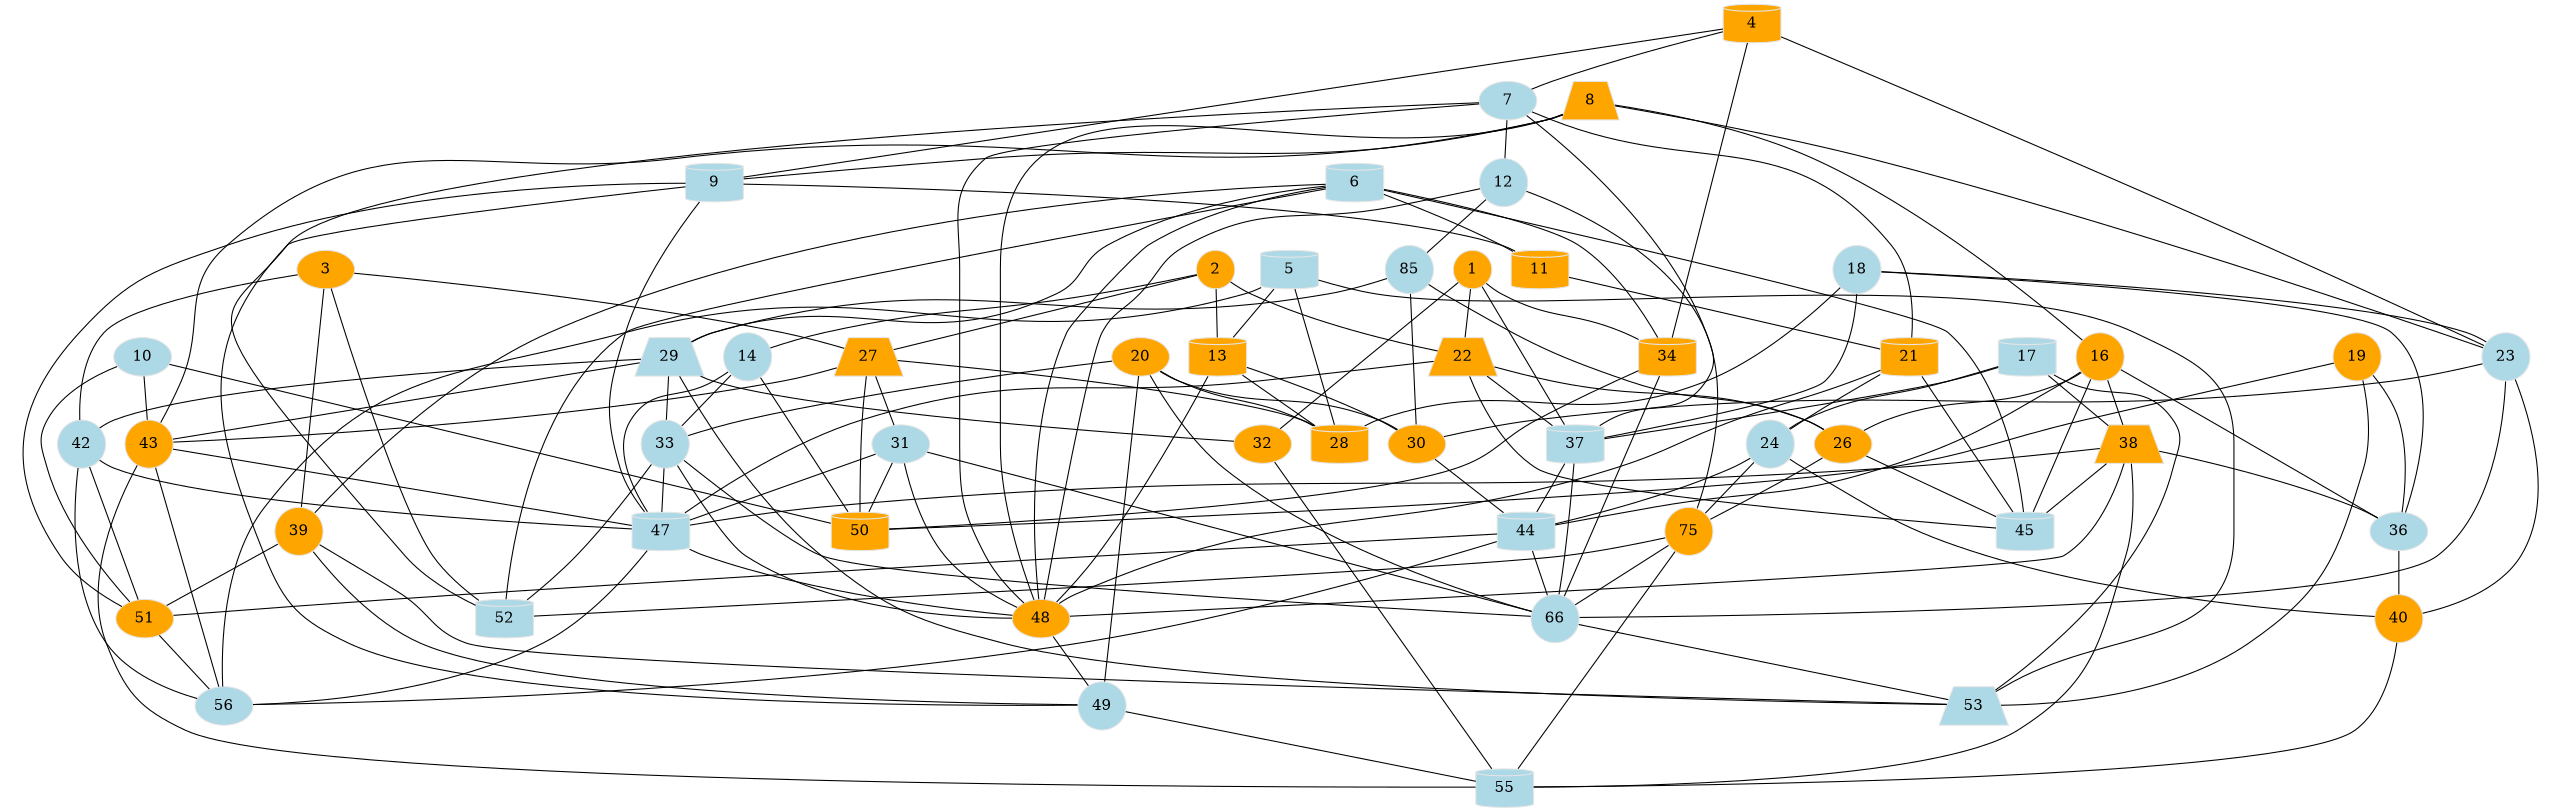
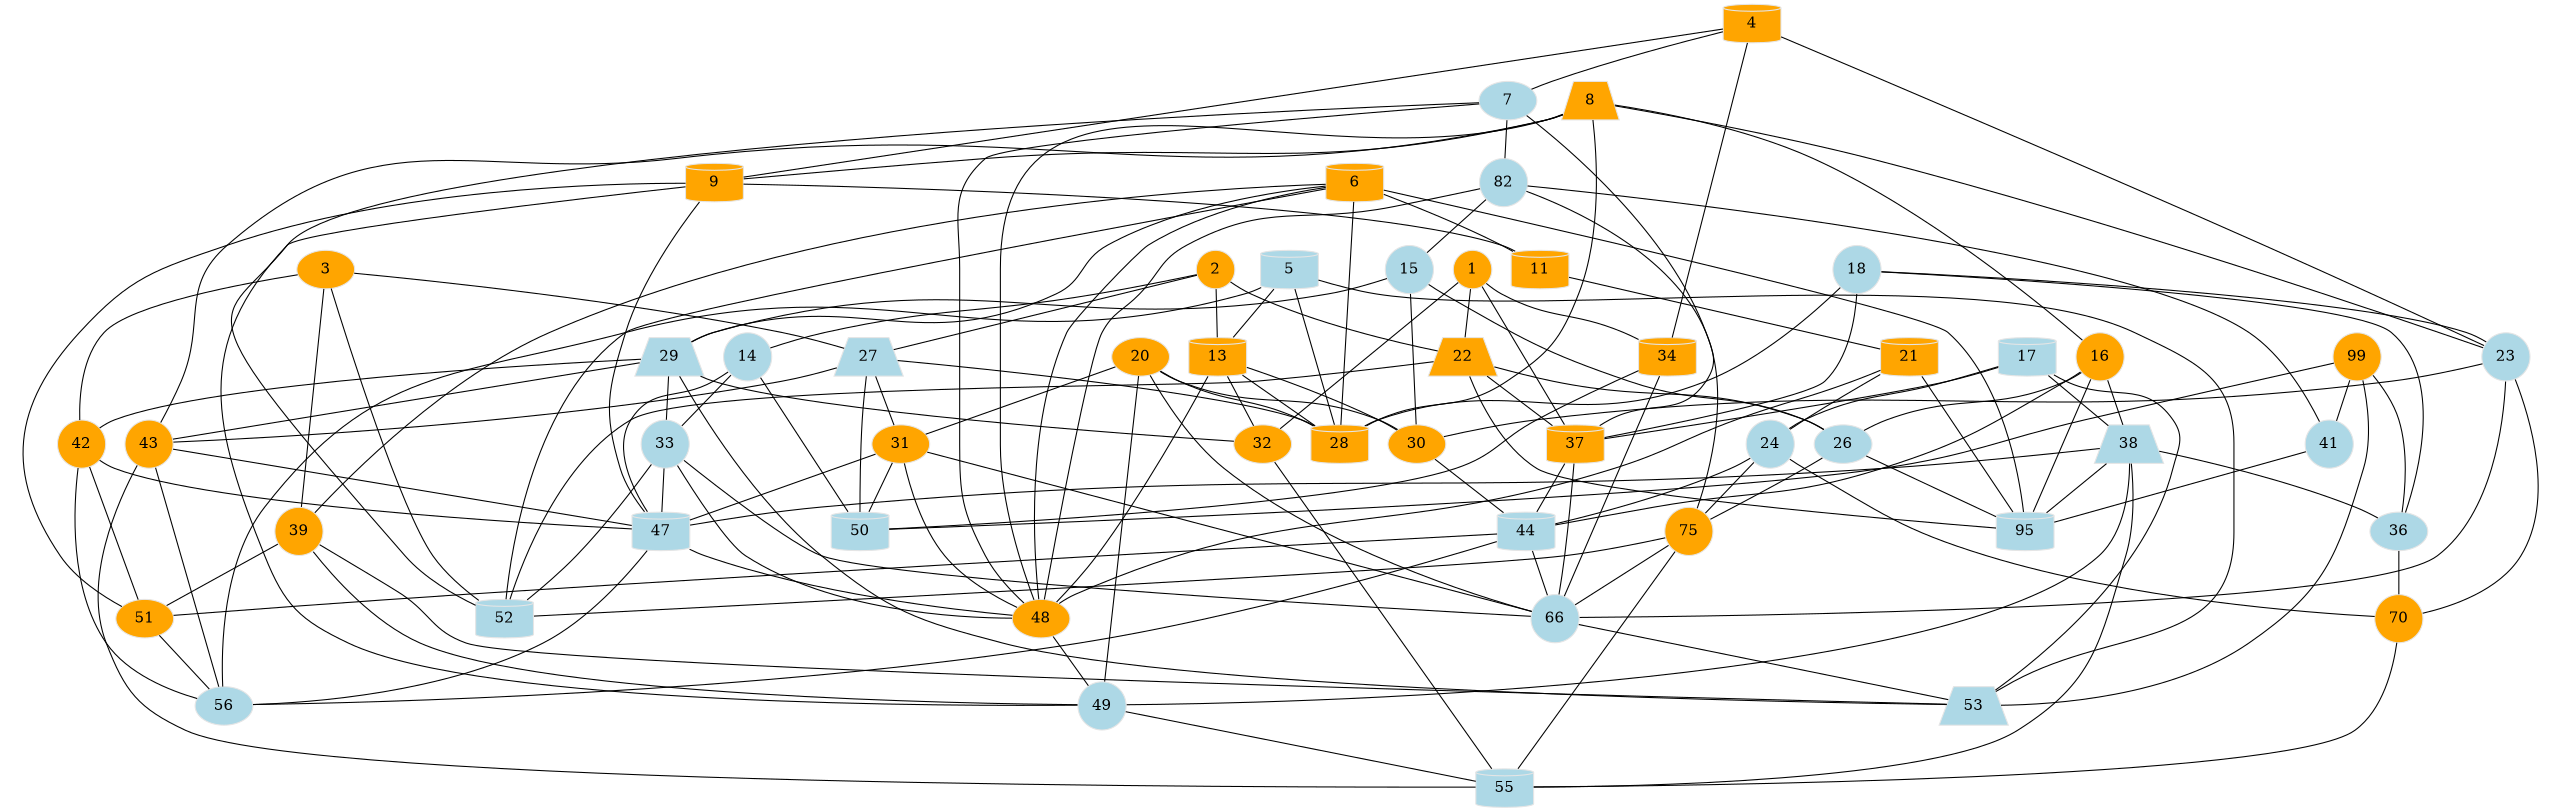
  graph {
    node [color=gray90 fillcolor=lightblue shape=circle style=filled]
    edge [weight=1.0]
    1 [fillcolor=orange]
    22 [fillcolor=orange shape=trapezium]
    32 [fillcolor=orange shape=ellipse]
    34 [fillcolor=orange shape=cylinder]
-   37 [shape=cylinder]
-   45 [shape=cylinder]
+   37 [fillcolor=orange shape=cylinder]
+   45 [shape=cylinder label=95]
    47 [shape=cylinder]
-   26 [fillcolor=orange shape=ellipse]
+   26 [shape=ellipse]
    55 [shape=cylinder]
-   50 [fillcolor=orange shape=cylinder]
+   50 [shape=cylinder]
    n11 [label=66]
    44 [shape=cylinder]
    2 [fillcolor=orange]
    13 [fillcolor=orange shape=cylinder]
    14
-   27 [fillcolor=orange shape=trapezium]
+   27 [shape=trapezium]
    28 [fillcolor=orange shape=cylinder]
    48 [fillcolor=orange shape=ellipse]
    30 [fillcolor=orange shape=ellipse]
    33
    20 [fillcolor=orange shape=ellipse]
    49
-   31 [shape=ellipse]
+   31 [fillcolor=orange shape=ellipse]
    43 [fillcolor=orange]
    3 [fillcolor=orange shape=ellipse]
    39 [fillcolor=orange]
-   42
+   42 [fillcolor=orange]
    52 [shape=cylinder]
    53 [shape=trapezium]
    51 [fillcolor=orange shape=ellipse]
    n31 [label=56 shape=ellipse]
    4 [fillcolor=orange shape=cylinder]
    7 [shape=ellipse]
-   9 [shape=cylinder]
+   9 [fillcolor=orange shape=cylinder]
    23
-   12
+   12 [label=82]
    21 [fillcolor=orange shape=cylinder]
    11 [fillcolor=orange shape=cylinder]
-   40 [fillcolor=orange]
+   40 [fillcolor=orange label=70]
    5 [shape=cylinder]
-   6 [shape=cylinder]
+   6 [fillcolor=orange shape=cylinder]
    29 [shape=trapezium]
-   15 [label=85]
+   15
    n44 [fillcolor=orange label=75]
+   41
    24
    8 [fillcolor=orange shape=trapezium]
    16 [fillcolor=orange]
    36 [shape=ellipse]
-   38 [fillcolor=orange shape=trapezium]
-   10 [shape=ellipse]
+   38 [shape=trapezium]
    17 [shape=cylinder]
    18
-   19 [fillcolor=orange]
+   19 [fillcolor=orange label=99]
    1 -- 22
    1 -- 32
    1 -- 34
    1 -- 37
    22 -- 37
    22 -- 45
-   22 -- 47
+   22 -- 52
    22 -- 26
    32 -- 55
    34 -- 50
    34 -- n11
    37 -- n11
    37 -- 44
    47 -- 48
    47 -- n31
    26 -- 45
    26 -- n44
    n11 -- 53
    44 -- n11 [weight=2.0]
    44 -- 51
    44 -- n31
    2 -- 22
    2 -- 13
    2 -- 14
    2 -- 27
+   13 -- 32
    13 -- 28
    13 -- 48
    13 -- 30
    14 -- 47
    14 -- 50
    14 -- 33
    27 -- 50
    27 -- 28
    27 -- 31
    27 -- 43
    48 -- 49
    30 -- 44
    33 -- 47
    33 -- n11
    33 -- 48
    33 -- 52
    20 -- n11
    20 -- 28
    20 -- 30
    20 -- 49
-   20 -- 33
+   20 -- 31
    49 -- 55
    31 -- 47
    31 -- 50
    31 -- n11
    31 -- 48
    43 -- 47
    43 -- 55
    43 -- n31
    3 -- 27
    3 -- 39
    3 -- 42
    3 -- 52
    39 -- 49
    39 -- 53
    39 -- 51
    42 -- 47
    42 -- 51
    42 -- n31
    51 -- n31
    4 -- 34
    4 -- 7
    4 -- 9
    4 -- 23
    7 -- 37
    7 -- 48
    7 -- 52
    7 -- 12
-   7 -- 21
    9 -- 47
    9 -- 49
    9 -- 51
    9 -- 11
    23 -- n11
    23 -- 30
    23 -- 40
    12 -- 48
    12 -- 15
    12 -- n44
+   12 -- 41
    21 -- 45
    21 -- 48
    21 -- 24
    11 -- 21
    40 -- 55
    5 -- 13
    5 -- 28
    5 -- 53
    5 -- n31
-   6 -- 34 [weight=2.0]
+   6 -- 28 [weight=2.0]
    6 -- 45
    6 -- 48
    6 -- 39
    6 -- 52
    6 -- 11
    6 -- 29
    29 -- 32
    29 -- 33
    29 -- 43
    29 -- 42 [weight=2.0]
    29 -- 53
    15 -- 26
    15 -- 30
    15 -- 29
    n44 -- 55
    n44 -- n11
    n44 -- 52
+   41 -- 45 [weight=2.0]
    24 -- 44
    24 -- 40
    24 -- n44
+   8 -- 28
    8 -- 48
    8 -- 43
    8 -- 9
    8 -- 23
    8 -- 16
    16 -- 45
    16 -- 26
    16 -- 44
-   16 -- 36
    16 -- 38
    36 -- 40 [weight=2.0]
    38 -- 45
    38 -- 47
    38 -- 55
-   38 -- 48
+   38 -- 49
    38 -- 36
-   10 -- 50
-   10 -- 43
-   10 -- 51
    17 -- 37
    17 -- 53
    17 -- 24
    17 -- 38
    18 -- 37
    18 -- 28
    18 -- 23
    18 -- 36
    19 -- 50
    19 -- 53
+   19 -- 41
    19 -- 36
  }
